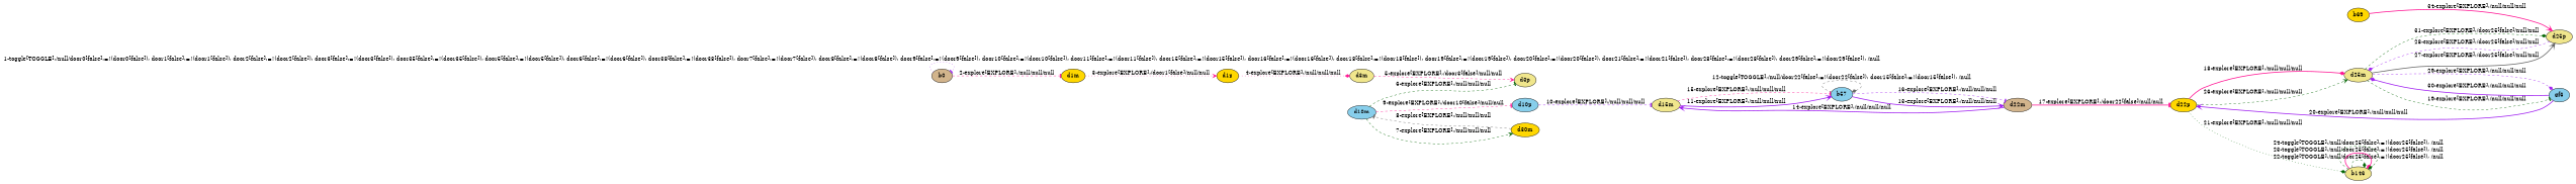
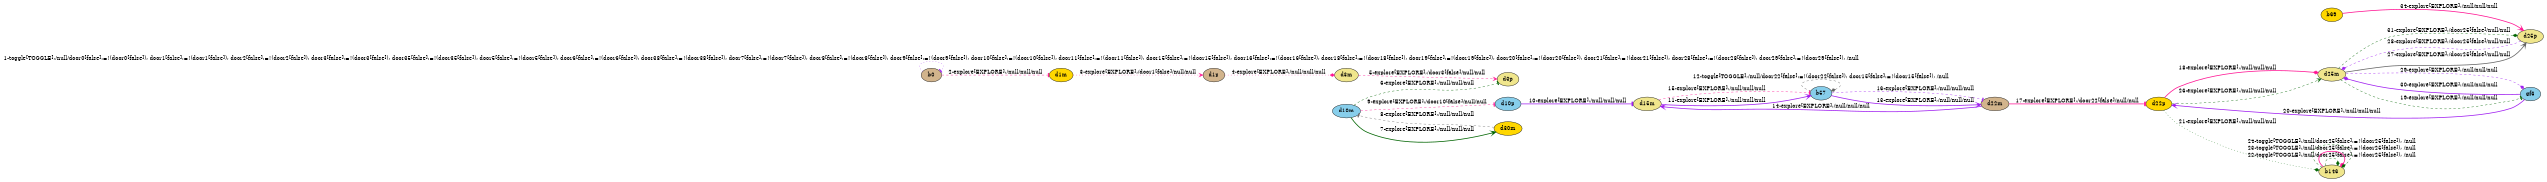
  digraph {
    rankdir=LR
    node [fillcolor=khaki style=filled]
    edge [arrowhead=diamond color=purple style=dashed]
    b0 [fillcolor=tan]
    d1m [fillcolor=gold]
-   d1p [fillcolor=gold]
+   d1p [fillcolor=tan]
    d3m
    d3p
    d10m [fillcolor=skyblue]
    d30m [fillcolor=gold]
    d10p [fillcolor=skyblue]
    d15m
    b57 [fillcolor=skyblue]
    d22m [fillcolor=tan]
    d22p [fillcolor=gold]
    d25m
    b146
    gf6 [fillcolor=skyblue]
    d25p
    b69 [fillcolor=gold]
    b0 -> b0 [arrowhead=tee label="1-toggle[TOGGLE];/null/door0[false]:=!(door0[false]); door1[false]:=!(door1[false]); door2[false]:=!(door2[false]); door3[false]:=!(door3[false]); door35[false]:=!(door35[false]); door5[false]:=!(door5[false]); door6[false]:=!(door6[false]); door38[false]:=!(door38[false]); door7[false]:=!(door7[false]); door8[false]:=!(door8[false]); door9[false]:=!(door9[false]); door10[false]:=!(door10[false]); door11[false]:=!(door11[false]); door15[false]:=!(door15[false]); door16[false]:=!(door16[false]); door18[false]:=!(door18[false]); door19[false]:=!(door19[false]); door20[false]:=!(door20[false]); door21[false]:=!(door21[false]); door28[false]:=!(door28[false]); door29[false]:=!(door29[false]); /null" style=dotted]
    b0 -> d1m [arrowhead=tee color=deeppink label="2-explore[EXPLORE];/null/null/null"]
    d1m -> d1p [arrowhead=vee color=deeppink label="3-explore[EXPLORE];/door1[false]/null/null" style=dotted]
    d1p -> d3m [color=deeppink label="4-explore[EXPLORE];/null/null/null" style=dotted]
    d3m -> d3p [arrowhead=vee color=deeppink label="5-explore[EXPLORE];/door3[false]/null/null"]
    d10m -> d3p [arrowhead=tee color=darkgreen label="6-explore[EXPLORE];/null/null/null"]
-   d10m -> d30m [arrowhead=vee color=darkgreen label="7-explore[EXPLORE];/null/null/null"]
+   d10m -> d30m [arrowhead=vee color=darkgreen label="7-explore[EXPLORE];/null/null/null" style=bold]
    d10m -> d10p [arrowhead=tee color=deeppink label="9-explore[EXPLORE];/door10[false]/null/null"]
    d30m -> d10m [arrowhead=tee color=gray40 label="8-explore[EXPLORE];/null/null/null"]
-   d10p -> d15m [arrowhead=tee label="10-explore[EXPLORE];/null/null/null"]
+   d10p -> d15m [arrowhead=tee label="10-explore[EXPLORE];/null/null/null" style=bold]
    d15m -> b57 [arrowhead=vee label="11-explore[EXPLORE];/null/null/null" style=bold]
    d15m -> b57 [arrowhead=tee color=deeppink label="15-explore[EXPLORE];/null/null/null"]
    b57 -> b57 [color=gray40 label="12-toggle[TOGGLE];/null/door22[false]:=!(door22[false]); door15[false]:=!(door15[false]); /null"]
    b57 -> d22m [arrowhead=vee label="13-explore[EXPLORE];/null/null/null" style=bold]
    b57 -> d22m [arrowhead=tee label="16-explore[EXPLORE];/null/null/null"]
    d22m -> d15m [arrowhead=vee label="14-explore[EXPLORE];/null/null/null" style=bold]
    d22m -> d22p [arrowhead=tee color=deeppink label="17-explore[EXPLORE];/door22[false]/null/null" style=bold]
    d22p -> d25m [color=deeppink label="18-explore[EXPLORE];/null/null/null" style=bold]
    d22p -> d25m [arrowhead=vee color=darkgreen label="26-explore[EXPLORE];/null/null/null"]
    d22p -> b146 [color=darkgreen label="21-explore[EXPLORE];/null/null/null" style=dotted]
    d25m -> gf6 [arrowhead=tee color=darkgreen label="19-explore[EXPLORE];/null/null/null"]
    d25m -> gf6 [label="29-explore[EXPLORE];/null/null/null"]
    d25m -> d25p [arrowhead=vee color=gray40 label="27-explore[EXPLORE];/door25[false]/null/null" style=bold]
    d25m -> d25p [color=darkgreen label="31-explore[EXPLORE];/door25[false]/null/null"]
    b146 -> b146 [color=darkgreen label="22-toggle[TOGGLE];/null/door25[false]:=!(door25[false]); /null"]
    b146 -> b146 [color=deeppink label="23-toggle[TOGGLE];/null/door25[false]:=!(door25[false]); /null" style=bold]
    b146 -> b146 [color=darkgreen label="24-toggle[TOGGLE];/null/door25[false]:=!(door25[false]); /null"]
    gf6 -> d22p [arrowhead=vee label="20-explore[EXPLORE];/null/null/null" style=bold]
    gf6 -> d25m [label="30-explore[EXPLORE];/null/null/null" style=bold]
    d25p -> d25m [label="28-explore[EXPLORE];/door25[false]/null/null"]
    b69 -> d25p [arrowhead=vee color=deeppink label="34-explore[EXPLORE];/null/null/null" style=bold]
  }
